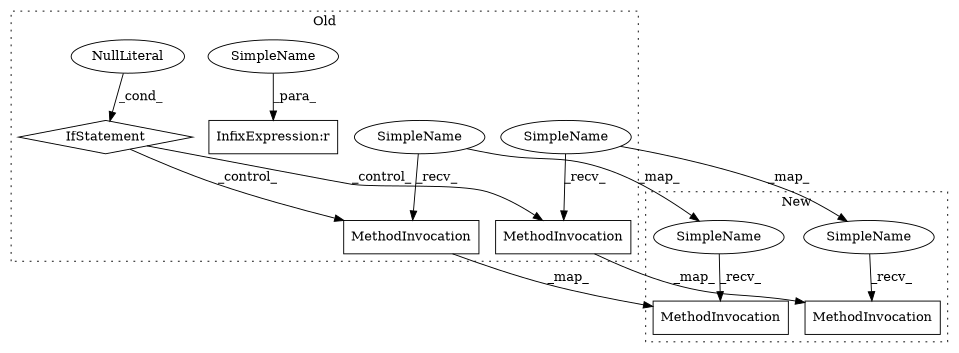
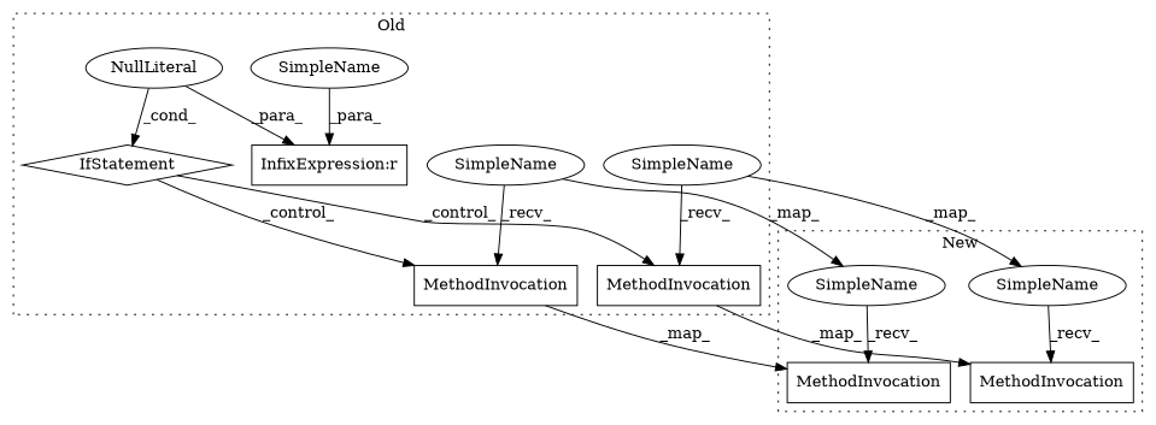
  digraph {
    node [a=42 l="12,1" shape=ellipse]
    n1 [a=25 l="4,2" label=IfStatement s="6884,6906" shape=diamond]
    n2 [a=32 label=MethodInvocation s="6991,7035" shape=box]
    n3 [a=32 label=MethodInvocation s="7061,7103" shape=box]
    n4 [a=33 l=4 label=NullLiteral s=6902]
    n5 [l=10 label=SimpleName s=6980]
    n6 [l=10 label=SimpleName s=6888]
    n7 [l=10 label=SimpleName s=7050]
    n8 [a=27 l=4 label="InfixExpression:r" s=6898 shape=box]
    n9 [a=32 label=MethodInvocation s="7862,7904" shape=box]
    n10 [a=32 label=MethodInvocation s="7805,7849" shape=box]
    n11 [l=1 label=SimpleName s=7860]
    n12 [l=1 label=SimpleName s=7803]
    subgraph cluster_1 {
      label=Old
      style=dotted
      n1
      n2
      n3
      n4
      n5
      n6
      n7
      n8
    }
    subgraph cluster_2 {
      label=New
      style=dotted
      n9
      n10
      n11
      n12
    }
    n1 -> n2 [label=_control_]
    n1 -> n3 [label=_control_]
    n2 -> n10 [label=_map_]
    n3 -> n9 [label=_map_]
    n4 -> n1 [label=_cond_]
+   n4 -> n8 [label=_para_]
    n5 -> n2 [label=_recv_]
    n5 -> n12 [label=_map_]
    n6 -> n8 [label=_para_]
    n7 -> n3 [label=_recv_]
    n7 -> n11 [label=_map_]
    n11 -> n9 [label=_recv_]
    n12 -> n10 [label=_recv_]
  }
